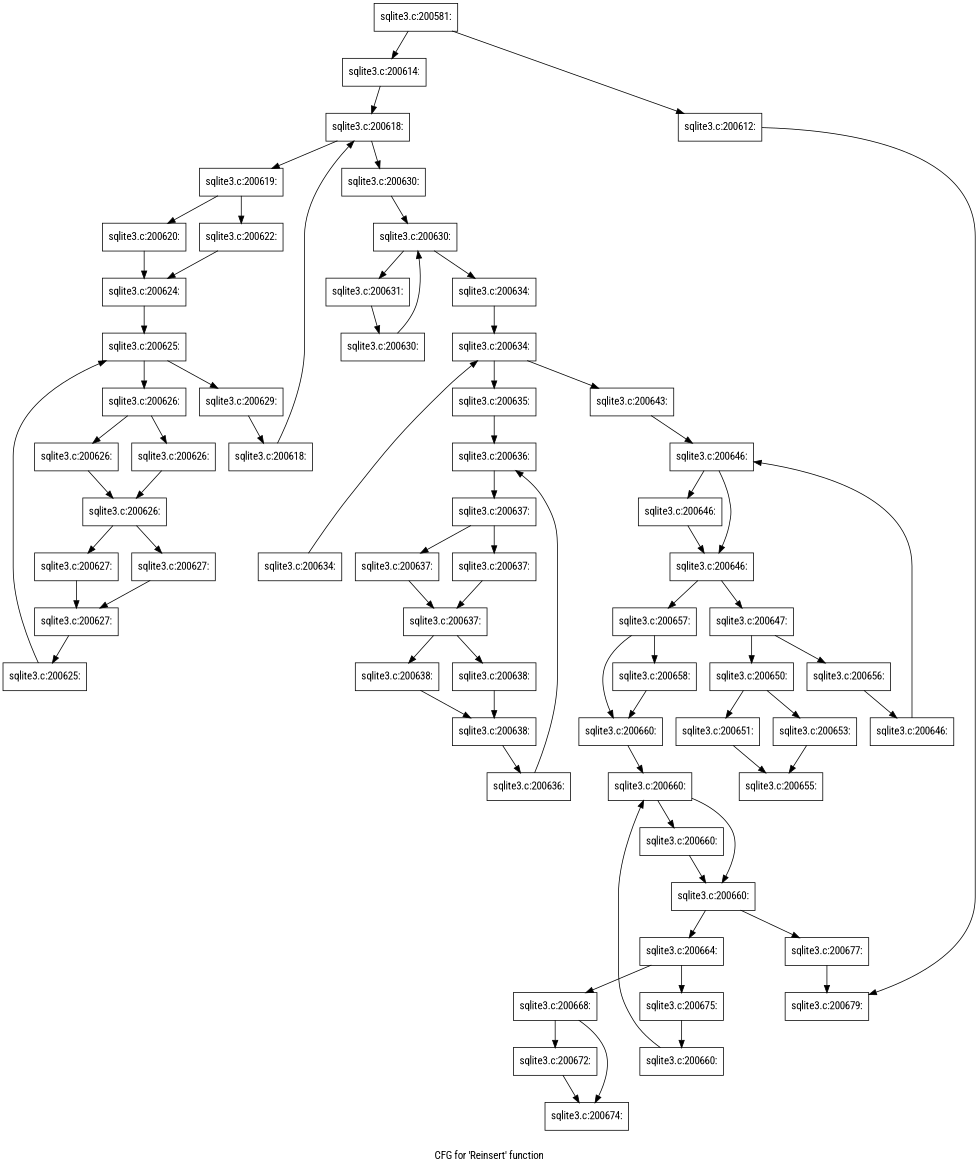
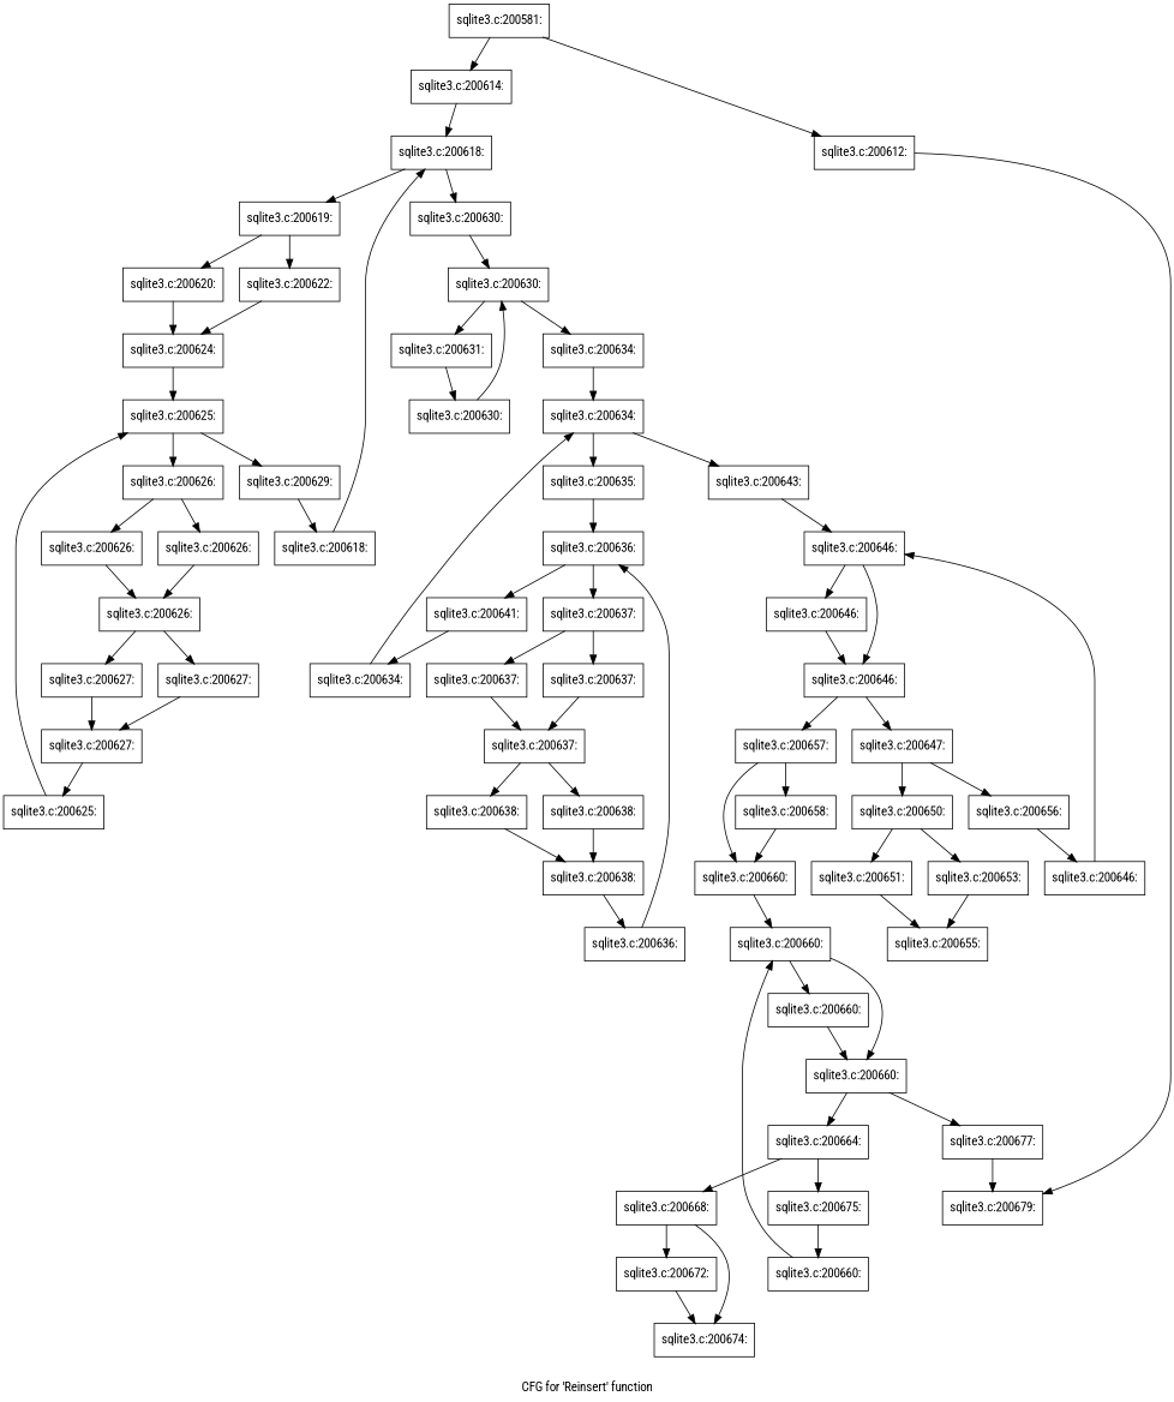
  digraph {
    fontname="Roboto Condensed"
    label="CFG for 'Reinsert' function"
    node [fontname="Roboto Condensed" shape=record]
    edge [fontname="Roboto Condensed"]
    n1 [label="{sqlite3.c:200581:}"]
    n2 [label="{sqlite3.c:200614:}"]
    n3 [label="{sqlite3.c:200612:}"]
    n4 [label="{sqlite3.c:200618:}"]
    n5 [label="{sqlite3.c:200679:}"]
    n6 [label="{sqlite3.c:200619:}"]
    n7 [label="{sqlite3.c:200630:}"]
    n8 [label="{sqlite3.c:200620:}"]
    n9 [label="{sqlite3.c:200622:}"]
    n10 [label="{sqlite3.c:200630:}"]
    n11 [label="{sqlite3.c:200624:}"]
    n12 [label="{sqlite3.c:200631:}"]
    n13 [label="{sqlite3.c:200634:}"]
    n14 [label="{sqlite3.c:200625:}"]
    n15 [label="{sqlite3.c:200626:}"]
    n16 [label="{sqlite3.c:200629:}"]
    n17 [label="{sqlite3.c:200626:}"]
    n18 [label="{sqlite3.c:200626:}"]
    n19 [label="{sqlite3.c:200618:}"]
    n20 [label="{sqlite3.c:200626:}"]
    n21 [label="{sqlite3.c:200627:}"]
    n22 [label="{sqlite3.c:200627:}"]
    n23 [label="{sqlite3.c:200627:}"]
    n24 [label="{sqlite3.c:200625:}"]
    n25 [label="{sqlite3.c:200630:}"]
    n26 [label="{sqlite3.c:200634:}"]
    n27 [label="{sqlite3.c:200635:}"]
    n28 [label="{sqlite3.c:200643:}"]
    n29 [label="{sqlite3.c:200636:}"]
    n30 [label="{sqlite3.c:200646:}"]
    n31 [label="{sqlite3.c:200637:}"]
+   n32 [label="{sqlite3.c:200641:}"]
    n33 [label="{sqlite3.c:200646:}"]
    n34 [label="{sqlite3.c:200646:}"]
    n35 [label="{sqlite3.c:200637:}"]
    n36 [label="{sqlite3.c:200637:}"]
    n37 [label="{sqlite3.c:200634:}"]
    n38 [label="{sqlite3.c:200637:}"]
    n39 [label="{sqlite3.c:200638:}"]
    n40 [label="{sqlite3.c:200638:}"]
    n41 [label="{sqlite3.c:200638:}"]
    n42 [label="{sqlite3.c:200636:}"]
    n43 [label="{sqlite3.c:200647:}"]
    n44 [label="{sqlite3.c:200657:}"]
    n45 [label="{sqlite3.c:200650:}"]
    n46 [label="{sqlite3.c:200656:}"]
    n47 [label="{sqlite3.c:200658:}"]
    n48 [label="{sqlite3.c:200660:}"]
    n49 [label="{sqlite3.c:200651:}"]
    n50 [label="{sqlite3.c:200653:}"]
    n51 [label="{sqlite3.c:200646:}"]
    n52 [label="{sqlite3.c:200660:}"]
    n53 [label="{sqlite3.c:200655:}"]
    n54 [label="{sqlite3.c:200660:}"]
    n55 [label="{sqlite3.c:200660:}"]
    n56 [label="{sqlite3.c:200664:}"]
    n57 [label="{sqlite3.c:200677:}"]
    n58 [label="{sqlite3.c:200668:}"]
    n59 [label="{sqlite3.c:200675:}"]
    n60 [label="{sqlite3.c:200672:}"]
    n61 [label="{sqlite3.c:200674:}"]
    n62 [label="{sqlite3.c:200660:}"]
    n1 -> n2
    n1 -> n3
    n2 -> n4
    n3 -> n5
    n4 -> n6
    n4 -> n7
    n6 -> n8
    n6 -> n9
    n7 -> n10
    n8 -> n11
    n9 -> n11
    n10 -> n12
    n10 -> n13
    n11 -> n14
    n12 -> n25
    n13 -> n26
    n14 -> n15
    n14 -> n16
    n15 -> n17
    n15 -> n18
    n16 -> n19
    n17 -> n20
    n18 -> n20
    n19 -> n4
    n20 -> n21
    n20 -> n22
    n21 -> n23
    n22 -> n23
    n23 -> n24
    n24 -> n14
    n25 -> n10
    n26 -> n27
    n26 -> n28
    n27 -> n29
    n28 -> n30
    n29 -> n31
+   n29 -> n32
    n30 -> n33
    n30 -> n34
    n31 -> n35
    n31 -> n36
+   n32 -> n37
    n33 -> n34
    n34 -> n43
    n34 -> n44
    n35 -> n38
    n36 -> n38
    n37 -> n26
    n38 -> n39
    n38 -> n40
    n39 -> n41
    n40 -> n41
    n41 -> n42
    n42 -> n29
    n43 -> n45
    n43 -> n46
    n44 -> n47
    n44 -> n48
    n45 -> n49
    n45 -> n50
    n46 -> n51
    n47 -> n48
    n48 -> n52
    n49 -> n53
    n50 -> n53
    n51 -> n30
    n52 -> n54
    n52 -> n55
    n54 -> n55
    n55 -> n56
    n55 -> n57
    n56 -> n58
    n56 -> n59
    n57 -> n5
    n58 -> n60
    n58 -> n61
    n59 -> n62
    n60 -> n61
    n62 -> n52
  }
